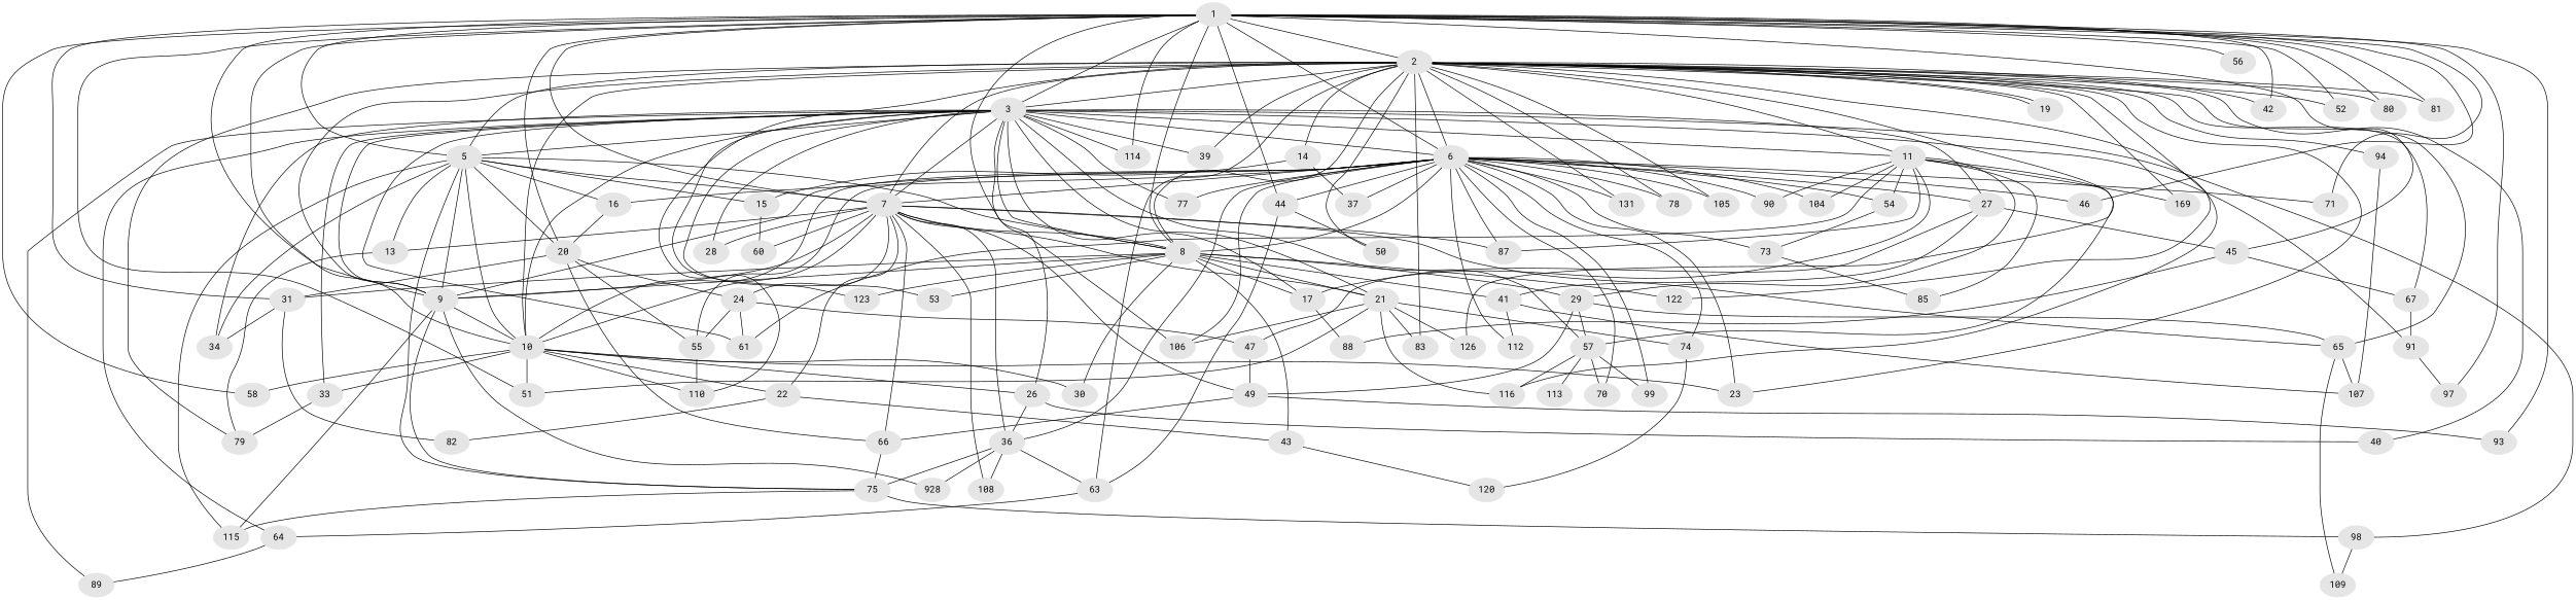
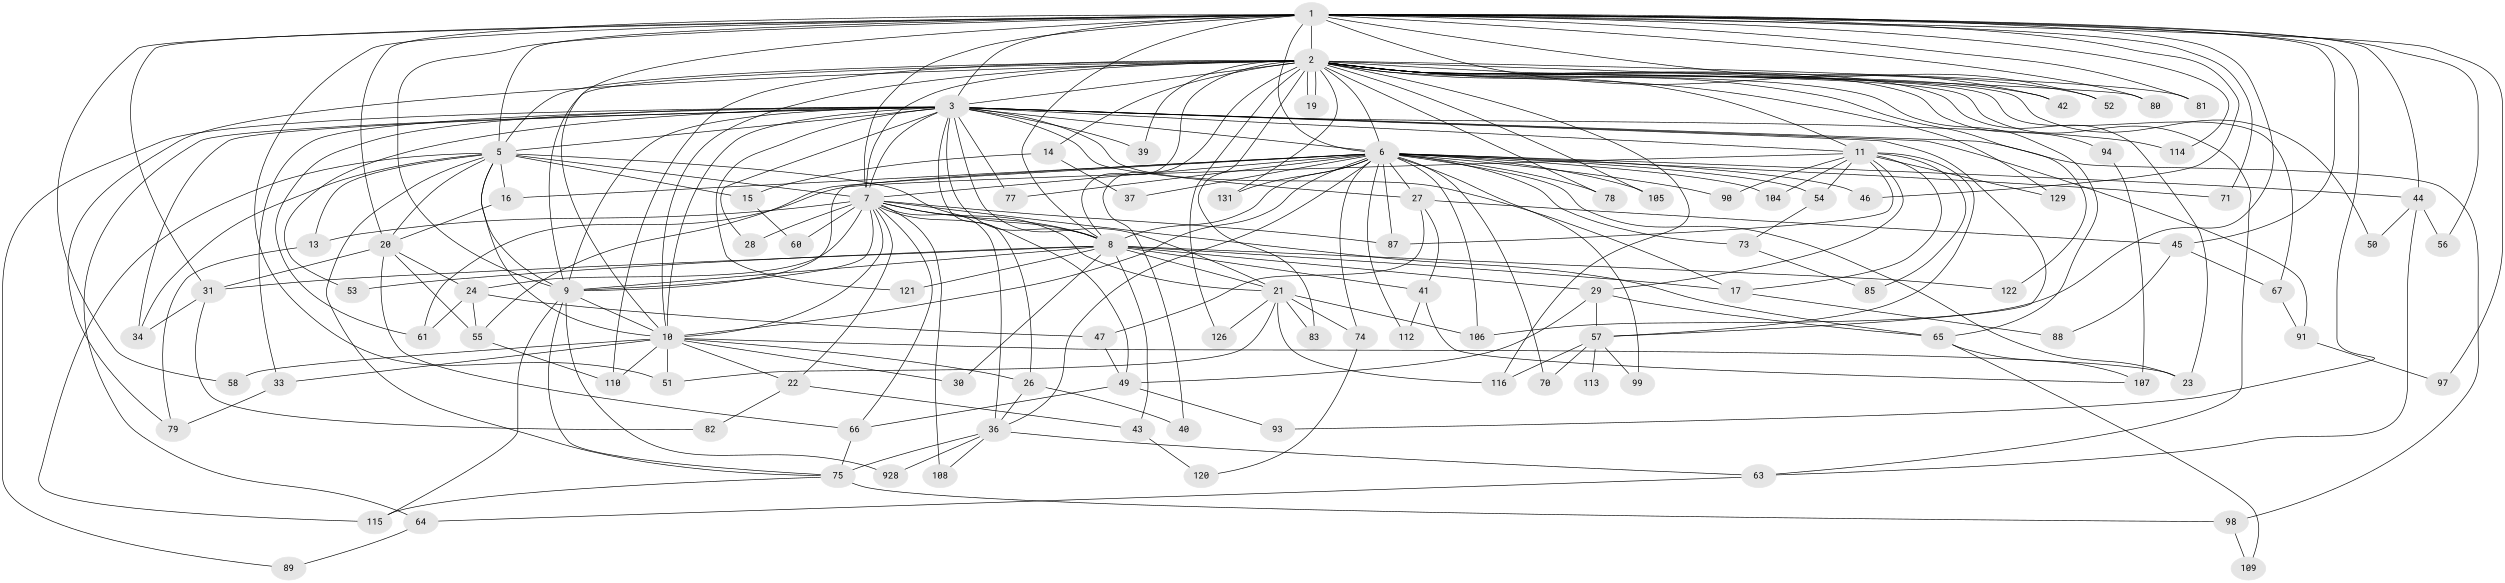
  graph {
    fontname="Roboto Mono"
    node [color=gray90 fontname="Roboto Mono" style=filled]
    edge [fontname="Roboto Mono"]
    1 [super="+35"]
    2 [super="+4"]
    3 [super="+76"]
    5 [super="+95"]
    6 [super="+18"]
    7 [super="+68"]
    8 [super="+12"]
    9 [super="+123"]
    10 [super="+25"]
    20 [super="+92"]
    31
    42
    44 [super="+117"]
    45
    46
    51 [super="+59"]
    52
    56
    58
    71
    80
    81
    93
    97
    106 [super="+127"]
    114
    11 [super="+102"]
    14
    19
    23 [super="+38"]
    39
    40
    50
    63
    65 [super="+125"]
    67
    78
    79 [super="+87"]
    83
    94
    105
    110 [super="+119"]
    116
    122
    126
-   129 [label=169]
+   129
    131
    17 [super="+48"]
    21 [super="+32"]
    26
    27 [super="+111"]
    28
    33
    34 [super="+101"]
    53
    57 [super="+118"]
    61 [super="+69"]
    64
    77
    89
    91
    98
-   121 [label=123]
+   121
    13
    15
    16
    75 [super="+84"]
    115 [super="+130"]
    36 [super="+72"]
    37
    54
    55
    70
    73 [super="+96"]
    74
    n76 [label=87 super="+100"]
    90
    99
    104
    112
    22
    24
    49 [super="+62"]
    60
    108
    66
    29 [super="+103"]
    30
    41
    43
    n91 [label=928]
    82
    88
    85
    107 [super="+124"]
    109
    47
    113
    120
    1 -- 2 [weight=2]
    1 -- 3 [weight=2]
    1 -- 5
    1 -- 6
    1 -- 7
    1 -- 8
    1 -- 9
    1 -- 10
    1 -- 20
    1 -- 31
    1 -- 42
    1 -- 44
    1 -- 45
    1 -- 46
    1 -- 51
    1 -- 52
    1 -- 56
    1 -- 58
    1 -- 71
    1 -- 80
    1 -- 81
    1 -- 93
    1 -- 97
    1 -- 106
    1 -- 114
    2 -- 3 [weight=3]
    2 -- 5 [weight=2]
    2 -- 6 [weight=2]
    2 -- 7 [weight=2]
    2 -- 8 [weight=2]
    2 -- 9 [weight=2]
    2 -- 10 [weight=2]
    2 -- 42
    2 -- 52
    2 -- 80
    2 -- 81
    2 -- 11
    2 -- 14
    2 -- 19
    2 -- 19
    2 -- 23
    2 -- 39
    2 -- 40
    2 -- 50
    2 -- 63
    2 -- 65
    2 -- 67
    2 -- 78
    2 -- 79
    2 -- 83
    2 -- 94
    2 -- 105
    2 -- 110
    2 -- 116
    2 -- 122
    2 -- 126
    2 -- 129
    2 -- 131
    3 -- 5
    3 -- 6
    3 -- 7 [weight=2]
    3 -- 8
    3 -- 9
    3 -- 10 [weight=2]
    3 -- 114
    3 -- 11
    3 -- 39
    3 -- 17
    3 -- 21
    3 -- 26
    3 -- 27
    3 -- 28
    3 -- 33
    3 -- 34
    3 -- 53
    3 -- 57
    3 -- 61
    3 -- 64
    3 -- 77
    3 -- 89
    3 -- 91
    3 -- 98
    3 -- 121
    5 -- 7
    5 -- 8 [weight=2]
    5 -- 9
    5 -- 10
    5 -- 20
    5 -- 34
    5 -- 13
    5 -- 15
    5 -- 16
    5 -- 75
    5 -- 115
    6 -- 7
    6 -- 8
    6 -- 9 [weight=2]
    6 -- 10
    6 -- 44
    6 -- 46
    6 -- 71
    6 -- 106
    6 -- 23
    6 -- 78
    6 -- 105
    6 -- 131
    6 -- 27
    6 -- 77
    6 -- 16
    6 -- 36
    6 -- 37
    6 -- 54
    6 -- 55
    6 -- 70
    6 -- 73 [weight=2]
    6 -- 74
    6 -- n76
    6 -- 90
    6 -- 99
    6 -- 104
    6 -- 112
    7 -- 8
    7 -- 9
    7 -- 10
    7 -- 65
    7 -- 21
    7 -- 28
    7 -- 13
    7 -- 36
    7 -- n76 [weight=2]
    7 -- 22
    7 -- 24
    7 -- 49
    7 -- 60
    7 -- 108
    7 -- 66
    8 -- 9
    8 -- 31
    8 -- 122
    8 -- 17
    8 -- 21
    8 -- 53
    8 -- 121
    8 -- 29
    8 -- 30
    8 -- 41
    8 -- 43
    9 -- 10
    9 -- 75
    9 -- 115
    9 -- n91
    10 -- 51
    10 -- 58
    10 -- 23
    10 -- 110
    10 -- 26
    10 -- 33
    10 -- 22
    10 -- 30
    20 -- 31
    20 -- 55
    20 -- 24
    20 -- 66
    31 -- 34
    31 -- 82
+   44 -- 56
    44 -- 50
    44 -- 63
    45 -- 67
    45 -- 88
    11 -- 129
    11 -- 17
    11 -- 57
    11 -- 61
    11 -- 54
    11 -- n76
    11 -- 90
    11 -- 104
    11 -- 29
    11 -- 85
    14 -- 15
    14 -- 37
    63 -- 64
    65 -- 107
    65 -- 109
    67 -- 91
    94 -- 107
    17 -- 88
    21 -- 51
    21 -- 106
    21 -- 83
    21 -- 116
    21 -- 126
    21 -- 74
    26 -- 40
    26 -- 36
    27 -- 45
    27 -- 41
    27 -- 47
    33 -- 79
    57 -- 116
    57 -- 70
    57 -- 99
    57 -- 113
    64 -- 89
    91 -- 97
    98 -- 109
    13 -- 79
    15 -- 60
    16 -- 20
    75 -- 98
    75 -- 115
    36 -- 63
    36 -- 75
    36 -- 108
    36 -- n91
    54 -- 73
    55 -- 110
    73 -- 85
    74 -- 120
    22 -- 43
    22 -- 82
    24 -- 61
    24 -- 55
    24 -- 47
    49 -- 93
    49 -- 66
    66 -- 75
    29 -- 65
    29 -- 57
    29 -- 49
    41 -- 112
    41 -- 107
    43 -- 120
    47 -- 49
  }
